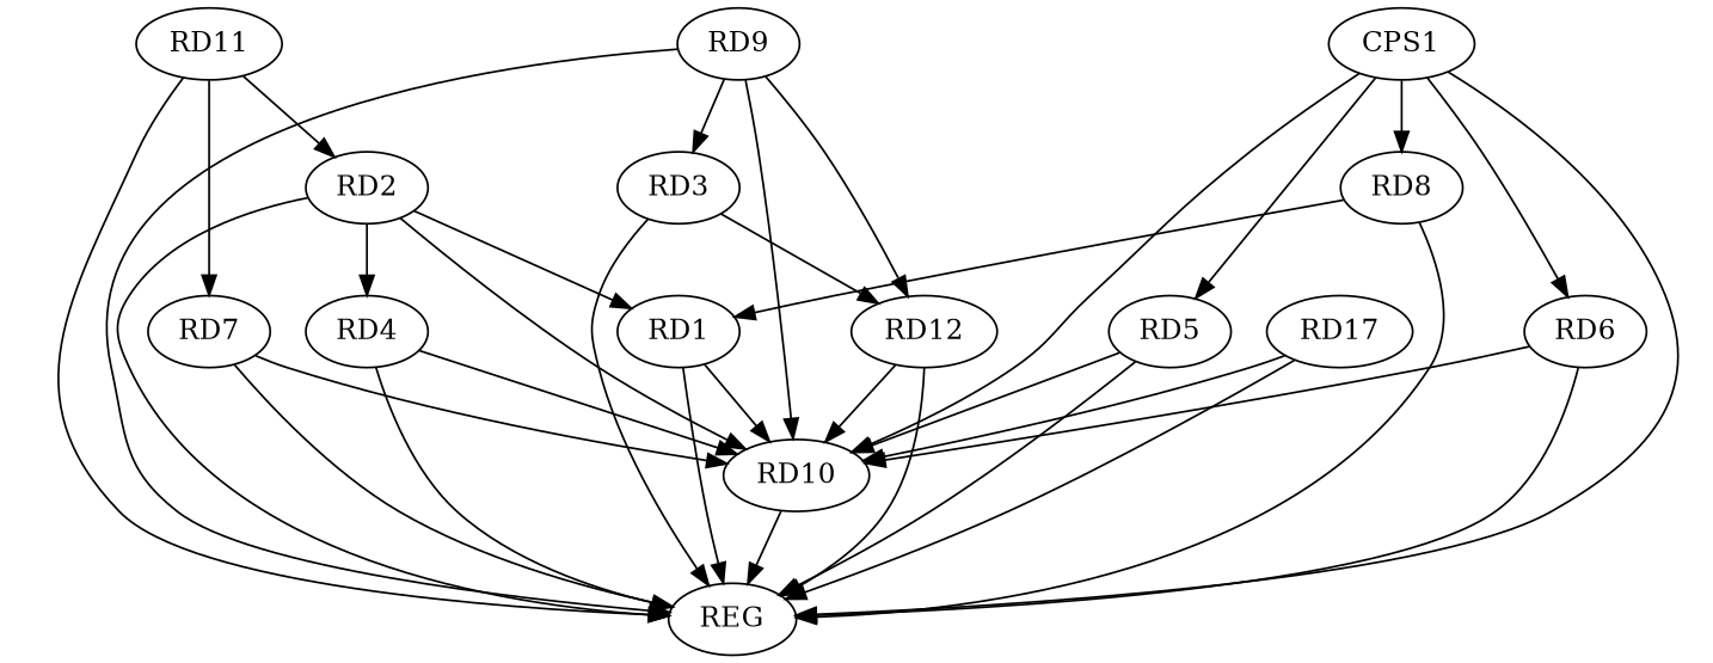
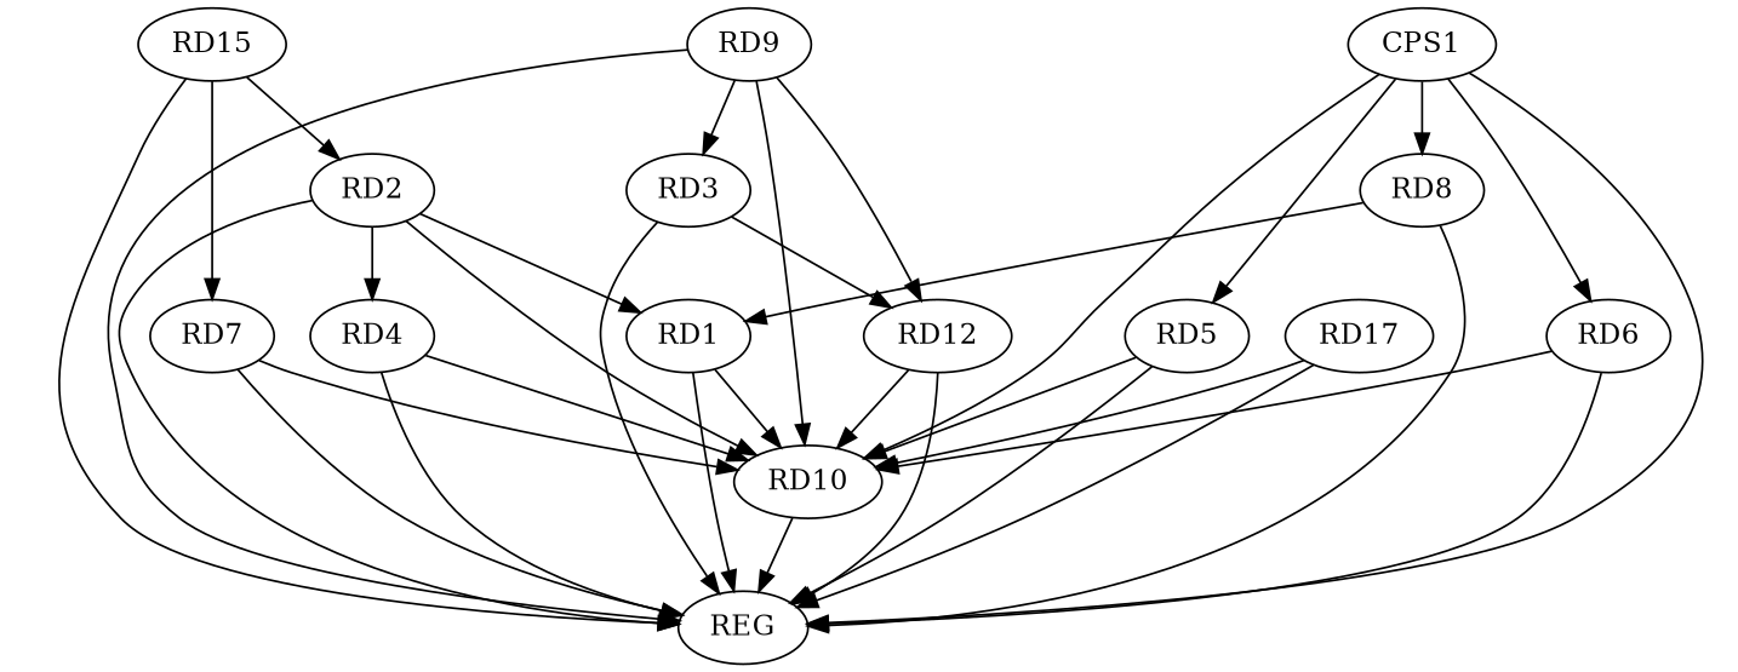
  strict digraph {
    n1 [label=RD1]
    n2 [label=RD10]
    n3 [label=REG]
    n4 [label=RD2]
    n5 [label=RD4]
    n6 [label=RD3]
    n7 [label=RD12]
    n8 [label=RD5]
    n9 [label=RD6]
    n10 [label=RD7]
    n11 [label=RD8]
    n12 [label=RD9]
-   n13 [label=RD11]
+   n13 [label=RD15]
    n14 [label=RD17]
    n15 [label=CPS1]
    n1 -> n2
    n1 -> n3
    n2 -> n3
    n4 -> n1
    n4 -> n2
    n4 -> n3
    n4 -> n5
    n5 -> n2
    n5 -> n3
    n6 -> n3
    n6 -> n7
    n7 -> n2
    n7 -> n3
    n8 -> n2
    n8 -> n3
    n9 -> n2
    n9 -> n3
    n10 -> n2
    n10 -> n3
    n11 -> n1
    n11 -> n3
    n12 -> n2
    n12 -> n3
    n12 -> n6
    n12 -> n7
    n13 -> n3
    n13 -> n4
    n13 -> n10
    n14 -> n2
    n14 -> n3
    n15 -> n2
    n15 -> n3
    n15 -> n8
    n15 -> n9
    n15 -> n11
  }
